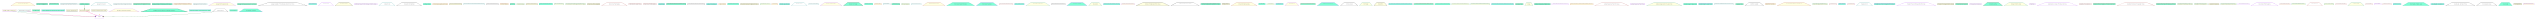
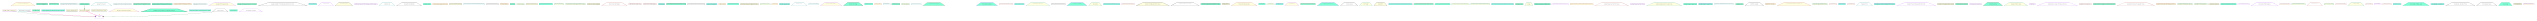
  digraph {
    fontname=Montserrat
    node [color=teal fillcolor=lightyellow fontname=Montserrat fontsize=9 shape=box style=filled]
    edge [arrowhead=normal color=darkgreen fontname=Montserrat style=solid]
    "Acoustic Guitar Prevalence" [color=brown height=0.2 shape=trapezium width=0.2]
    "Amount of Arpeggiation" [color=black fillcolor=aquamarine height=0.2 shape=folder width=0.2]
    "Amount of Staccato" [color=black fillcolor=aquamarine height=0.2 shape=folder width=0.2]
    "Average Interval Spanned by Melodic Arcs" [fillcolor=white height=0.2 shape=folder width=0.2]
    "Average Length of Melodic Arcs" [color=purple height=0.2 shape=folder width=0.2]
    Output [color=purple fillcolor=white height=0.2 shape=trapezium width=0.2]
    "Average Note Duration" [fillcolor=white height=0.2 shape=trapezium width=0.2]
    "Average Note to Note Change in Dynamics" [fillcolor=white height=0.2 width=0.2]
    "Average Number of Independent Voices" [color=brown fillcolor=aquamarine height=0.2 shape=folder width=0.2]
    "Average Number of Simultaneous Pitch Classes" [color=black fillcolor=aquamarine height=0.2 width=0.2]
    "Average Number of Simultaneous Pitches" [color=brown height=0.2 shape=folder width=0.2]
    "Average Range of Glissandos" [fillcolor=white height=0.2 shape=folder width=0.2]
    "Average Rest Fraction Per Voice" [fillcolor=white height=0.2 width=0.2]
    "Average Time Between Attacks" [color=purple height=0.2 shape=trapezium width=0.2]
    "Average Time Between Attacks for Each Voice" [color=brown fillcolor=aquamarine height=0.2 width=0.2]
    "Average Variability of Time Between Attacks for Each Voice" [color=black fillcolor=white height=0.2 shape=trapezium width=0.2]
    "Brass Prevalence" [color=purple fillcolor=aquamarine height=0.2 shape=folder width=0.2]
    "Chord Duration" [color=purple fillcolor=white height=0.2 shape=trapezium width=0.2]
    "Chromatic Motion" [color=black height=0.2 shape=trapezium width=0.2]
    "Combined Strength of Two Strongest Rhythmic Pulses" [color=purple fillcolor=white height=0.2 width=0.2]
    "Complete Rests" [color=brown fillcolor=aquamarine height=0.2 width=0.2]
    "Complex Chords" [fillcolor=white height=0.2 shape=trapezium width=0.2]
    "Compound Or Simple Meter" [color=black fillcolor=white height=0.2 shape=trapezium width=0.2]
    "Contrary Motion" [fillcolor=aquamarine height=0.2 width=0.2]
    "Diminished and Augmented Triads" [color=brown height=0.2 width=0.2]
    "Direction of Melodic Motion" [color=black height=0.2 width=0.2]
    "Distance Between Most Prevalent Melodic Intervals" [fillcolor=white height=0.2 shape=folder width=0.2]
    "Distance Between Two Most Common Vertical Intervals" [color=purple fillcolor=aquamarine height=0.2 shape=folder width=0.2]
    "Dominant Seventh Chords" [color=black fillcolor=white height=0.2 width=0.2]
    "Dominant Spread" [color=brown height=0.2 shape=folder width=0.2]
    Duration [color=black fillcolor=aquamarine height=0.2 width=0.2]
    "Dynamic Range" [height=0.2 width=0.2]
    "Electric Guitar Prevalence" [color=black height=0.2 width=0.2]
    "Electric Instrument Prevalence" [fillcolor=aquamarine height=0.2 shape=folder width=0.2]
    "Glissando Prevalence" [height=0.2 shape=folder width=0.2]
    "Harmonicity of Two Strongest Rhythmic Pulses" [height=0.2 shape=folder width=0.2]
    "Importance of Bass Register" [color=black height=0.2 width=0.2]
    "Importance of High Register" [color=brown fillcolor=white height=0.2 shape=trapezium width=0.2]
    "Importance of Loudest Voice" [color=brown fillcolor=white height=0.2 shape=folder width=0.2]
    "Importance of Middle Register" [color=brown fillcolor=white height=0.2 shape=folder width=0.2]
    "Initial Tempo" [color=purple fillcolor=aquamarine height=0.2 width=0.2]
    "Interval Between Most Prevalent Pitch Classes" [color=black fillcolor=aquamarine height=0.2 shape=folder width=0.2]
    "Interval Between Most Prevalent Pitches" [color=black fillcolor=white height=0.2 width=0.2]
    "Longest Complete Rest" [color=purple fillcolor=aquamarine height=0.2 width=0.2]
    "Major or Minor" [color=brown height=0.2 width=0.2]
    "Maximum Note Duration" [fillcolor=aquamarine height=0.2 shape=folder width=0.2]
    "Maximum Number of Independent Voices" [color=black height=0.2 width=0.2]
    "Mean Melodic Interval" [height=0.2 width=0.2]
    "Mean Pitch" [color=brown height=0.2 width=0.2]
    "Melodic Embellishments" [color=black height=0.2 shape=folder width=0.2]
    "Melodic Large Intervals" [color=purple fillcolor=aquamarine height=0.2 width=0.2]
    "Melodic Octaves" [fillcolor=white height=0.2 shape=trapezium width=0.2]
    "Melodic Perfect Fifths" [fillcolor=white height=0.2 width=0.2]
    "Melodic Perfect Fourths" [color=purple height=0.2 shape=trapezium width=0.2]
    "Melodic Pitch Variety" [color=black fillcolor=aquamarine height=0.2 shape=trapezium width=0.2]
    "Melodic Sevenths" [fillcolor=aquamarine height=0.2 shape=folder width=0.2]
    "Melodic Sixths" [color=brown height=0.2 width=0.2]
    "Melodic Thirds" [fillcolor=white height=0.2 shape=folder width=0.2]
    "Melodic Tritones" [color=black fillcolor=aquamarine height=0.2 width=0.2]
    "Metrical Diversity" [height=0.2 width=0.2]
    "Microtone Prevalence" [fillcolor=white height=0.2 width=0.2]
-   "Minimum Note Duration" [color=brown height=0.2 shape=trapezium width=0.2]
-   "Minor Major Melodic Third Ratio" [fillcolor=aquamarine height=0.2 shape=trapezium width=0.2]
+   "Minimum Note Duration" [color=brown fillcolor=aquamarine height=0.2 shape=trapezium width=0.2]
    "Minor Major Triad Ratio" [color=purple fillcolor=aquamarine height=0.2 shape=trapezium width=0.2]
    "Most Common Melodic Interval" [color=brown fillcolor=white height=0.2 width=0.2]
    "Most Common Pitch" [color=purple fillcolor=aquamarine height=0.2 width=0.2]
    "Most Common Pitch Class" [height=0.2 shape=trapezium width=0.2]
    "Most Common Vertical Interval" [color=black fillcolor=white height=0.2 width=0.2]
    "Non-Standard Chords" [color=purple fillcolor=aquamarine height=0.2 shape=trapezium width=0.2]
    "Note Density" [height=0.2 shape=trapezium width=0.2]
    "Note Density Variability" [color=brown height=0.2 shape=folder width=0.2]
    "Number of Common Melodic Intervals" [color=purple fillcolor=aquamarine height=0.2 width=0.2]
    "Number of Common Pitches" [color=purple height=0.2 width=0.2]
    "Number of Moderate Rhythmic Pulses" [color=black height=0.2 shape=trapezium width=0.2]
    "Number of Pitched Instruments" [color=black fillcolor=white height=0.2 shape=trapezium width=0.2]
    "Number of Relatively Strong Rhythmic Pulses" [color=black fillcolor=aquamarine height=0.2 shape=folder width=0.2]
    "Number of Strong Rhythmic Pulses" [color=black height=0.2 width=0.2]
    "Number of Unpitched Instruments" [color=purple height=0.2 shape=trapezium width=0.2]
    "Oblique Motion" [color=black height=0.2 shape=folder width=0.2]
    "Orchestral Strings Prevalence" [color=brown height=0.2 shape=trapezium width=0.2]
    "Parallel Fifths" [fillcolor=aquamarine height=0.2 shape=folder width=0.2]
    "Parallel Motion" [height=0.2 width=0.2]
    "Parallel Octaves" [color=purple fillcolor=aquamarine height=0.2 shape=folder width=0.2]
    "Partial Chords" [color=purple height=0.2 shape=trapezium width=0.2]
    "Percussion Instrument Prevalence" [color=brown fillcolor=aquamarine height=0.2 shape=folder width=0.2]
    "Perfect Vertical Intervals" [color=purple fillcolor=aquamarine height=0.2 shape=trapezium width=0.2]
    "Pitch Class Variety" [color=black fillcolor=white height=0.2 shape=trapezium width=0.2]
    "Pitch Variety" [height=0.2 shape=trapezium width=0.2]
    Polyrhythms [color=black height=0.2 shape=trapezium width=0.2]
    "Prevalence Ratio of Two Most Common Vertical Intervals" [color=purple fillcolor=aquamarine height=0.2 width=0.2]
    n91 [color=brown fillcolor=aquamarine height=0.2 label="Prevalence of Most Maximum Melodic Interval" shape=folder width=0.2]
    "Prevalence of Most Common Pitch" [fillcolor=aquamarine height=0.2 width=0.2]
    "Prevalence of Most Common Pitch Class" [height=0.2 width=0.2]
    "Prevalence of Most Common Vertical Interval" [height=0.2 shape=folder width=0.2]
    "Prevalence of Second Most Common Vertical Interval" [color=purple fillcolor=aquamarine height=0.2 width=0.2]
    "Quintuple Meter" [color=brown fillcolor=aquamarine height=0.2 width=0.2]
    Range [height=0.2 shape=trapezium width=0.2]
    "Relative Note Density of Highest Line" [color=black fillcolor=aquamarine height=0.2 width=0.2]
    "Relative Note Durations of Lowest Line" [color=purple fillcolor=white height=0.2 width=0.2]
    "Relative Prevalence of Most Common Melodic Intervals" [color=brown height=0.2 width=0.2]
    "Relative Prevalence of Top Pitch Classes" [color=brown fillcolor=white height=0.2 shape=trapezium width=0.2]
    "Relative Prevalence of Top Pitches" [color=purple fillcolor=white height=0.2 width=0.2]
    "Relative Range Isolation of Loudest Voice" [height=0.2 shape=trapezium width=0.2]
    "Relative Range of Highest Line" [fillcolor=aquamarine height=0.2 width=0.2]
    "Relative Range of Loudest Voice" [color=purple fillcolor=aquamarine height=0.2 shape=folder width=0.2]
    "Relative Size of Melodic Intervals in Lowest Line" [fillcolor=white height=0.2 shape=folder width=0.2]
    "Repeated Notes" [color=brown fillcolor=aquamarine height=0.2 width=0.2]
    "Rhythmic Looseness" [color=black fillcolor=aquamarine height=0.2 width=0.2]
    "Rhythmic Variability" [color=black fillcolor=white height=0.2 shape=trapezium width=0.2]
    "Saxophone Prevalence" [color=brown height=0.2 shape=folder width=0.2]
    "Second Most Common Vertical Interval" [color=brown height=0.2 shape=trapezium width=0.2]
    "Second Strongest Rhythmic Pulse" [height=0.2 shape=folder width=0.2]
    "Seventh Chords" [color=brown fillcolor=white height=0.2 width=0.2]
    "Similar Motion" [color=purple fillcolor=aquamarine height=0.2 shape=folder width=0.2]
    "Standard Triads" [color=purple height=0.2 width=0.2]
    "Stepwise Motion" [fillcolor=white height=0.2 shape=trapezium width=0.2]
    "Strength Ratio of Two Strongest Rhythmic Pulses" [color=purple fillcolor=aquamarine height=0.2 shape=folder width=0.2]
    "Strength of Second Strongest Rhythmic Pulse" [color=purple fillcolor=white height=0.2 shape=trapezium width=0.2]
    "Strength of Strongest Rhythmic Pulse" [color=black height=0.2 width=0.2]
    "String Ensemble Prevalence" [color=brown fillcolor=aquamarine height=0.2 shape=folder width=0.2]
    "String Keyboard Prevalence" [color=purple fillcolor=white height=0.2 width=0.2]
    "Strong Tonal Centres" [color=black fillcolor=aquamarine height=0.2 shape=trapezium width=0.2]
    "Strongest Rhythmic Pulse" [height=0.2 shape=trapezium width=0.2]
    "Triple Meter" [color=purple fillcolor=white height=0.2 width=0.2]
    "Variability Across Voices of Total Rests Per Voice" [color=purple fillcolor=white height=0.2 shape=trapezium width=0.2]
    "Variability of Note Durations" [color=brown fillcolor=white height=0.2 width=0.2]
    "Variability of Note Prevalence of Pitched Instruments" [color=brown fillcolor=aquamarine height=0.2 shape=folder width=0.2]
    "Variability of Note Prevalence of Unpitched Instruments" [color=black fillcolor=aquamarine height=0.2 shape=trapezium width=0.2]
    "Variability of Number of Independent Voices" [color=brown fillcolor=white height=0.2 shape=trapezium width=0.2]
    "Variability of Number of Simultaneous Pitch Classes" [color=purple fillcolor=aquamarine height=0.2 width=0.2]
-   "Variability of Number of Simultaneous Pitches" [color=brown fillcolor=aquamarine height=0.2 shape=folder width=0.2]
+   "Variability of Number of Simultaneous Pitches" [color=brown height=0.2 shape=folder width=0.2]
    "Variability of Time Between Attacks" [height=0.2 shape=folder width=0.2]
    "Variability of Voice Separation" [height=0.2 shape=folder width=0.2]
    "Variation of Dynamics" [color=black height=0.2 width=0.2]
-   "Variation of Dynamics In Each Voice" [height=0.2 shape=folder width=0.2]
+   "Variation of Dynamics In Each Voice" [fillcolor=aquamarine height=0.2 shape=folder width=0.2]
    "Vertical Dissonance Ratio" [color=purple fillcolor=white height=0.2 width=0.2]
    "Vertical Major Third Prevalence" [color=purple fillcolor=white height=0.2 shape=trapezium width=0.2]
    "Vertical Minor Seconds" [color=purple height=0.2 width=0.2]
    "Vertical Minor Third Prevalence" [height=0.2 shape=folder width=0.2]
    "Vertical Octaves" [color=brown fillcolor=white height=0.2 shape=trapezium width=0.2]
    "Vertical Perfect Fifths" [height=0.2 width=0.2]
    "Vertical Perfect Fourths" [color=brown fillcolor=white height=0.2 width=0.2]
    "Vertical Sevenths" [height=0.2 shape=trapezium width=0.2]
    "Vertical Sixths" [color=brown fillcolor=white height=0.2 width=0.2]
    "Vertical Thirds" [color=purple fillcolor=white height=0.2 shape=folder width=0.2]
    "Vertical Tritones" [color=black fillcolor=white height=0.2 shape=trapezium width=0.2]
    "Vertical Unisons" [fillcolor=aquamarine height=0.2 width=0.2]
    "Vibrato Prevalence" [color=brown fillcolor=white height=0.2 width=0.2]
    "Violin Prevalence" [color=purple fillcolor=aquamarine height=0.2 width=0.2]
-   "Voice Equality - Dynamics" [color=purple fillcolor=aquamarine height=0.2 shape=trapezium width=0.2]
+   "Voice Equality - Dynamics" [color=purple fillcolor=white height=0.2 shape=trapezium width=0.2]
    "Voice Equality - Melodic Leaps" [fillcolor=aquamarine height=0.2 shape=trapezium width=0.2]
    "Voice Equality - Note Duration" [color=purple fillcolor=aquamarine height=0.2 width=0.2]
    "Voice Equality - Number of Notes" [color=black fillcolor=white height=0.2 shape=trapezium width=0.2]
    "Voice Equality - Range" [color=black fillcolor=white height=0.2 shape=trapezium width=0.2]
    "Voice Overlap" [fillcolor=aquamarine height=0.2 shape=trapezium width=0.2]
    "Voice Separation" [color=black height=0.2 shape=folder width=0.2]
    "Woodwinds Prevalence" [color=purple height=0.2 shape=folder width=0.2]
    "Average Length of Melodic Arcs" -> Output [penwidth=0.691254444016043]
    "Average Range of Glissandos" -> Output [arrowhead=odot color=deeppink penwidth=1.3554847500542855]
    "Complete Rests" -> Output [arrowhead=odot penwidth=0.47997014186676923]
    "Distance Between Two Most Common Vertical Intervals" -> Output [color=blue penwidth=0.24740252909178176 style=dotted]
    "Melodic Embellishments" -> Output [arrowhead=odot color=darkorange penwidth=0.47360931384741867 style=dotted]
    "Note Density Variability" -> Output [arrowhead=odot color=deeppink penwidth=1.6396568509478344]
    "Number of Strong Rhythmic Pulses" -> Output [color=darkorange penwidth=0.27165536065536117]
    "Number of Unpitched Instruments" -> Output [arrowhead=odot color=blue penwidth=0.16979441071922652]
    "Rhythmic Looseness" -> "Note Density Variability" [penwidth=1.1290189623614204]
    "Variability of Note Prevalence of Unpitched Instruments" -> Output [penwidth=0.420211321436457]
    "Variability of Number of Simultaneous Pitch Classes" -> Output [arrowhead=odot color=deeppink penwidth=0.4488947476028027]
    "Vertical Tritones" -> Output [penwidth=0.8963372921591148]
    "Vertical Unisons" -> Output [color=deeppink penwidth=0.3778811903911783]
    "Voice Equality - Dynamics" -> Output [arrowhead=odot penwidth=0.3001394486786827]
  }
